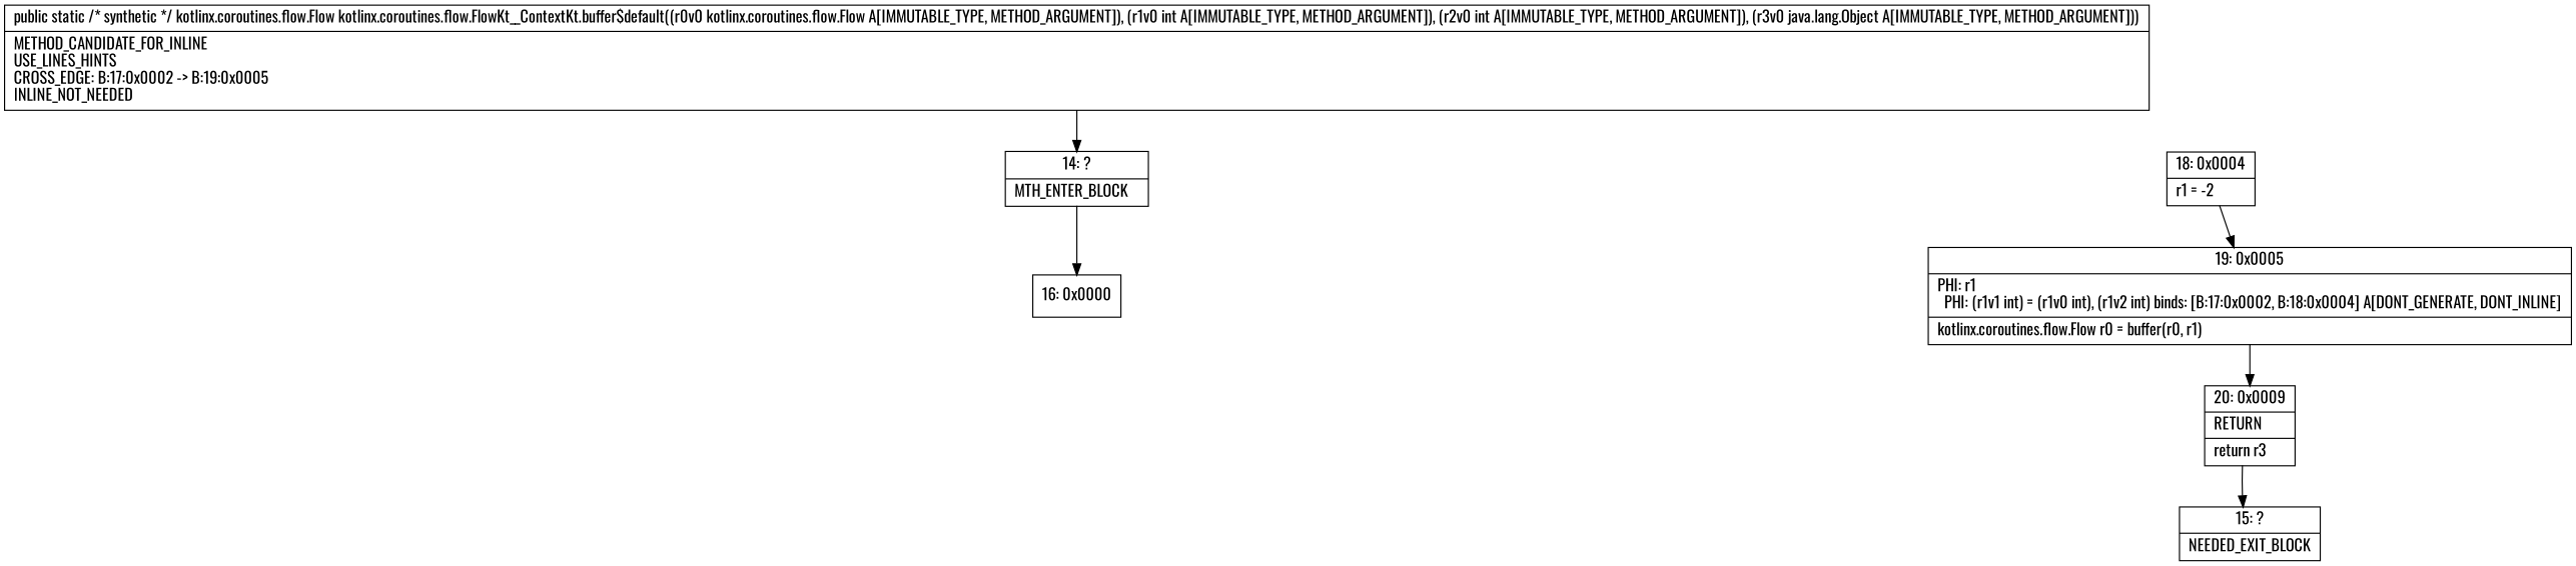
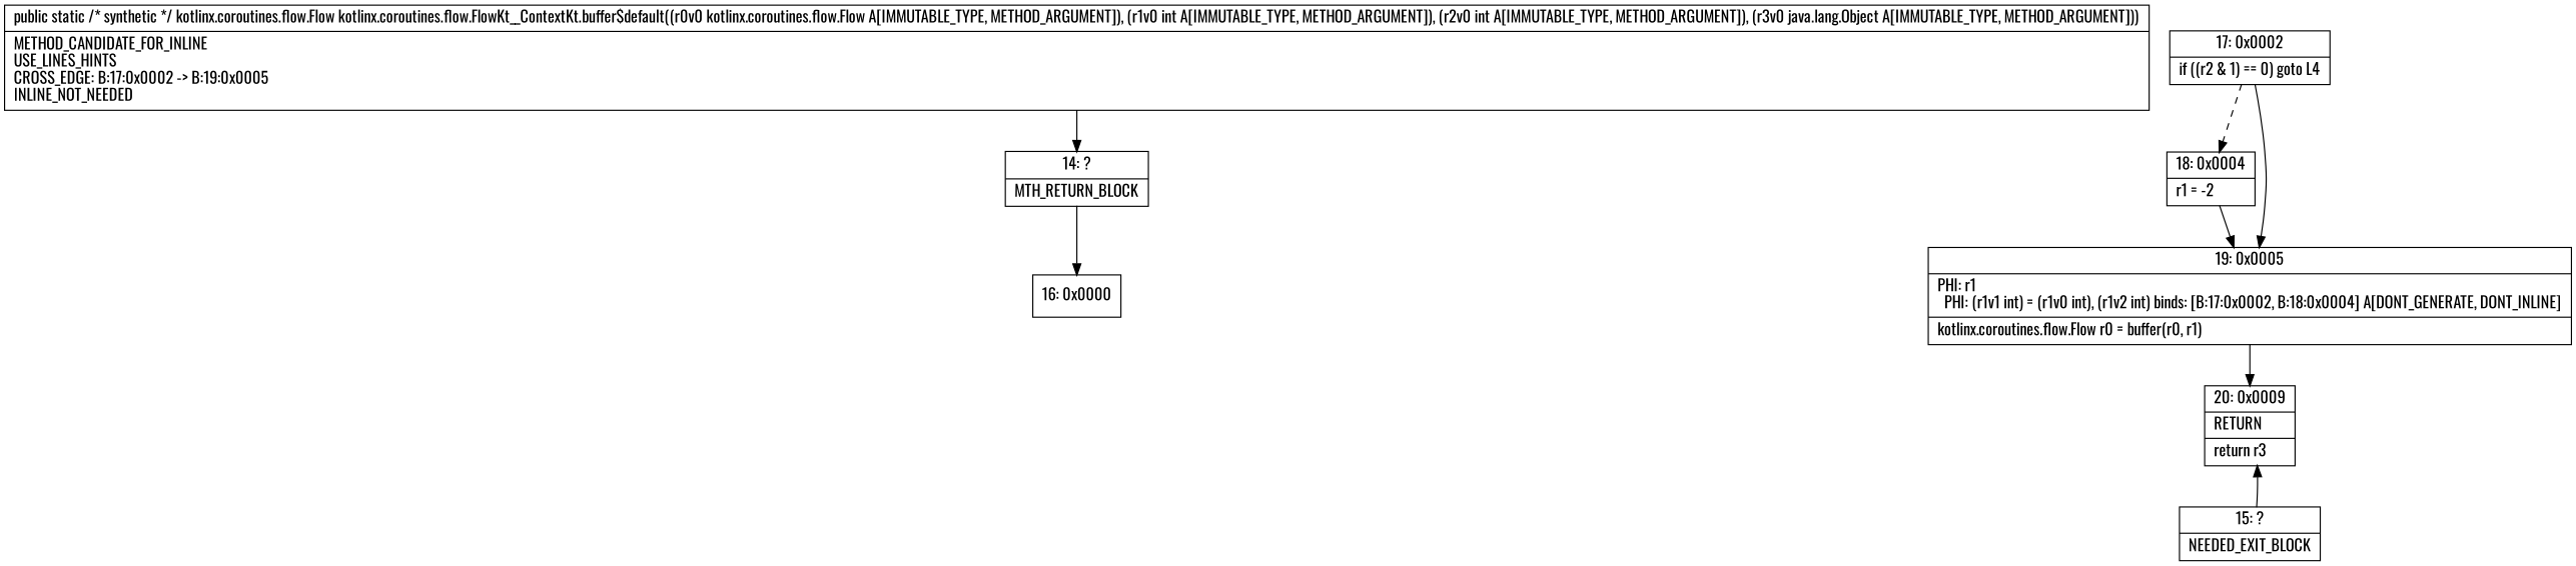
  digraph {
    fontname=Oswald
    node [fontname=Oswald shape=record]
    edge [fontname=Oswald]
-   n1 [label="{14\:\ ?|MTH_ENTER_BLOCK\l}"]
+   n1 [label="{14\:\ ?|MTH_RETURN_BLOCK\l}"]
    n2 [label="{16\:\ 0x0000}"]
+   n3 [label="{17\:\ 0x0002|if ((r2 & 1) == 0) goto L4\l}"]
    n4 [label="{18\:\ 0x0004|r1 = \-2\l}"]
    n5 [label="{19\:\ 0x0005|PHI: r1 \l  PHI: (r1v1 int) = (r1v0 int), (r1v2 int) binds: [B:17:0x0002, B:18:0x0004] A[DONT_GENERATE, DONT_INLINE]\l|kotlinx.coroutines.flow.Flow r0 = buffer(r0, r1)\l}"]
    n6 [label="{20\:\ 0x0009|RETURN\l|return r3\l}"]
    n7 [label="{15\:\ ?|NEEDED_EXIT_BLOCK\l}"]
    n8 [label="{public static \/* synthetic *\/ kotlinx.coroutines.flow.Flow kotlinx.coroutines.flow.FlowKt__ContextKt.buffer$default((r0v0 kotlinx.coroutines.flow.Flow A[IMMUTABLE_TYPE, METHOD_ARGUMENT]), (r1v0 int A[IMMUTABLE_TYPE, METHOD_ARGUMENT]), (r2v0 int A[IMMUTABLE_TYPE, METHOD_ARGUMENT]), (r3v0 java.lang.Object A[IMMUTABLE_TYPE, METHOD_ARGUMENT]))  | METHOD_CANDIDATE_FOR_INLINE\lUSE_LINES_HINTS\lCROSS_EDGE: B:17:0x0002 \-\> B:19:0x0005\lINLINE_NOT_NEEDED\l}"]
    n1 -> n2
+   n3 -> n4 [style=dashed]
+   n3 -> n5
    n4 -> n5
    n5 -> n6
-   n6 -> n7
+   n7 -> n6
    n8 -> n1
  }
